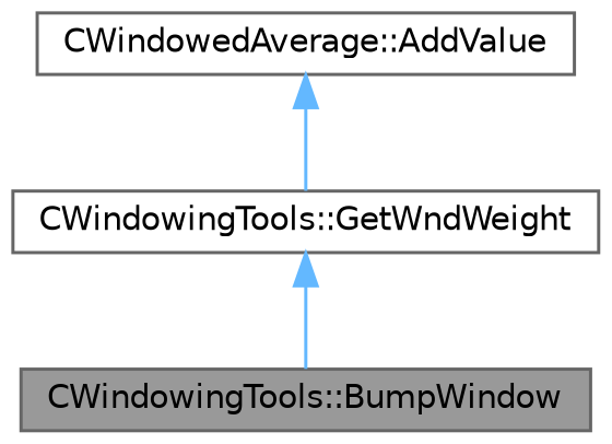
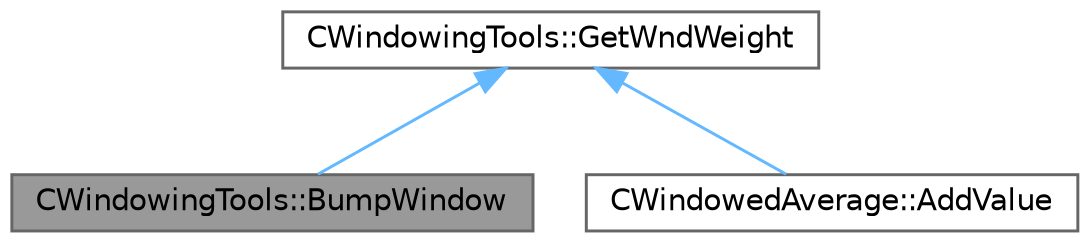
  digraph {
    rankdir=TB
    node [color=grey40 fillcolor=white fontname=Helvetica fontsize=10 shape=box style=filled]
    edge [color=steelblue1 dir=back fontname=Helvetica fontsize=10 labelfontname=Helvetica labelfontsize=10 style=solid]
    n1 [color=gray40 fillcolor=grey60 fontcolor=black height=0.2 label="CWindowingTools::BumpWindow" width=0.4]
    n2 [height=0.2 label="CWindowingTools::GetWndWeight" width=0.4]
    n3 [height=0.2 label="CWindowedAverage::AddValue" width=0.4]
    n2 -> n1
-   n3 -> n2
+   n2 -> n3
  }
